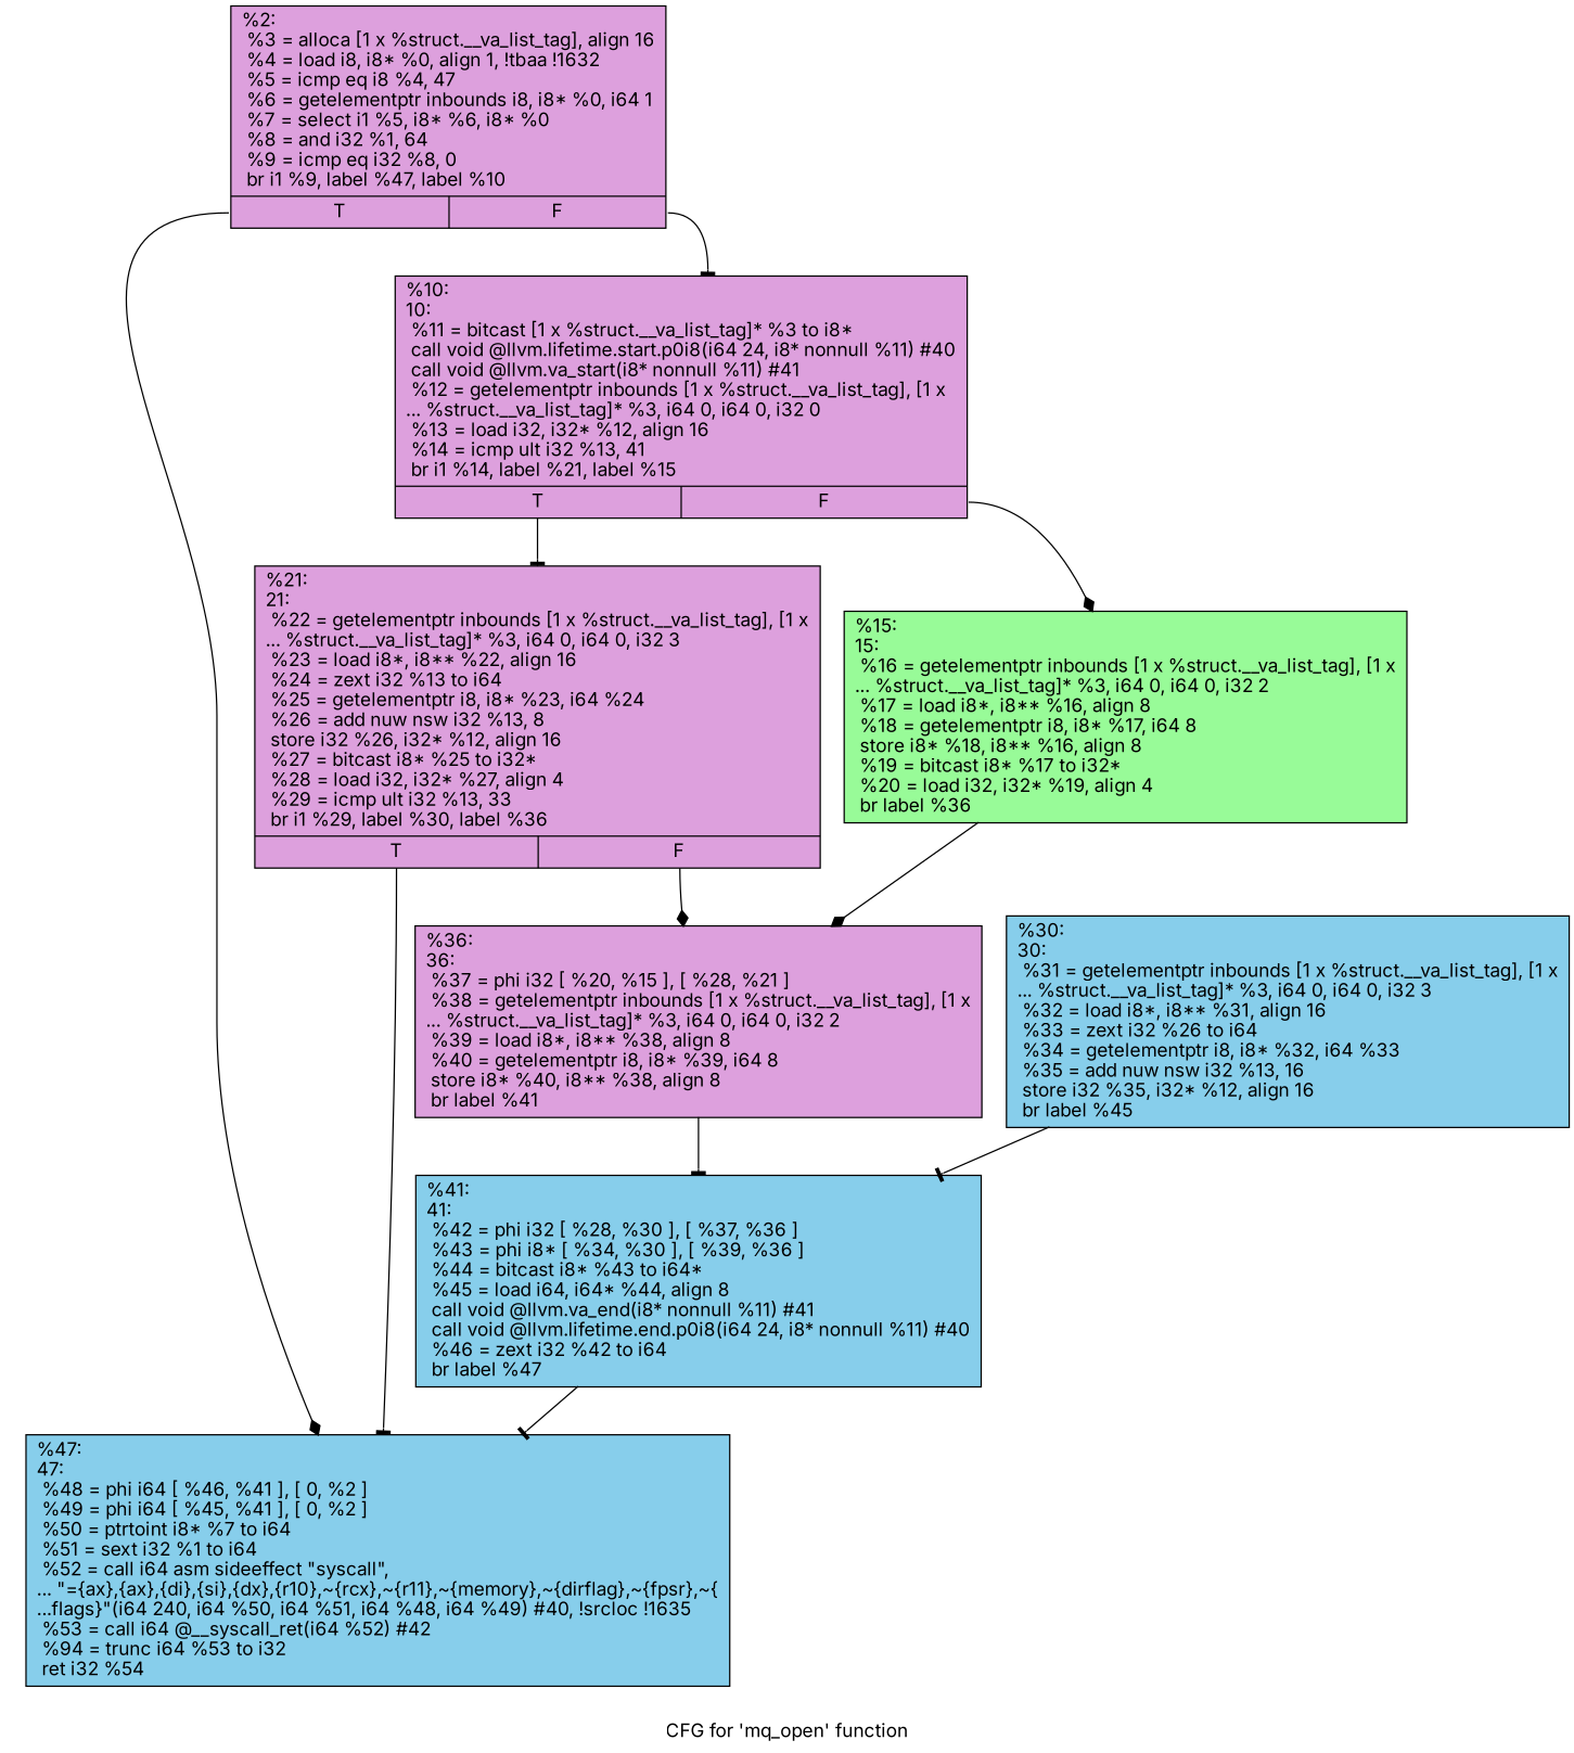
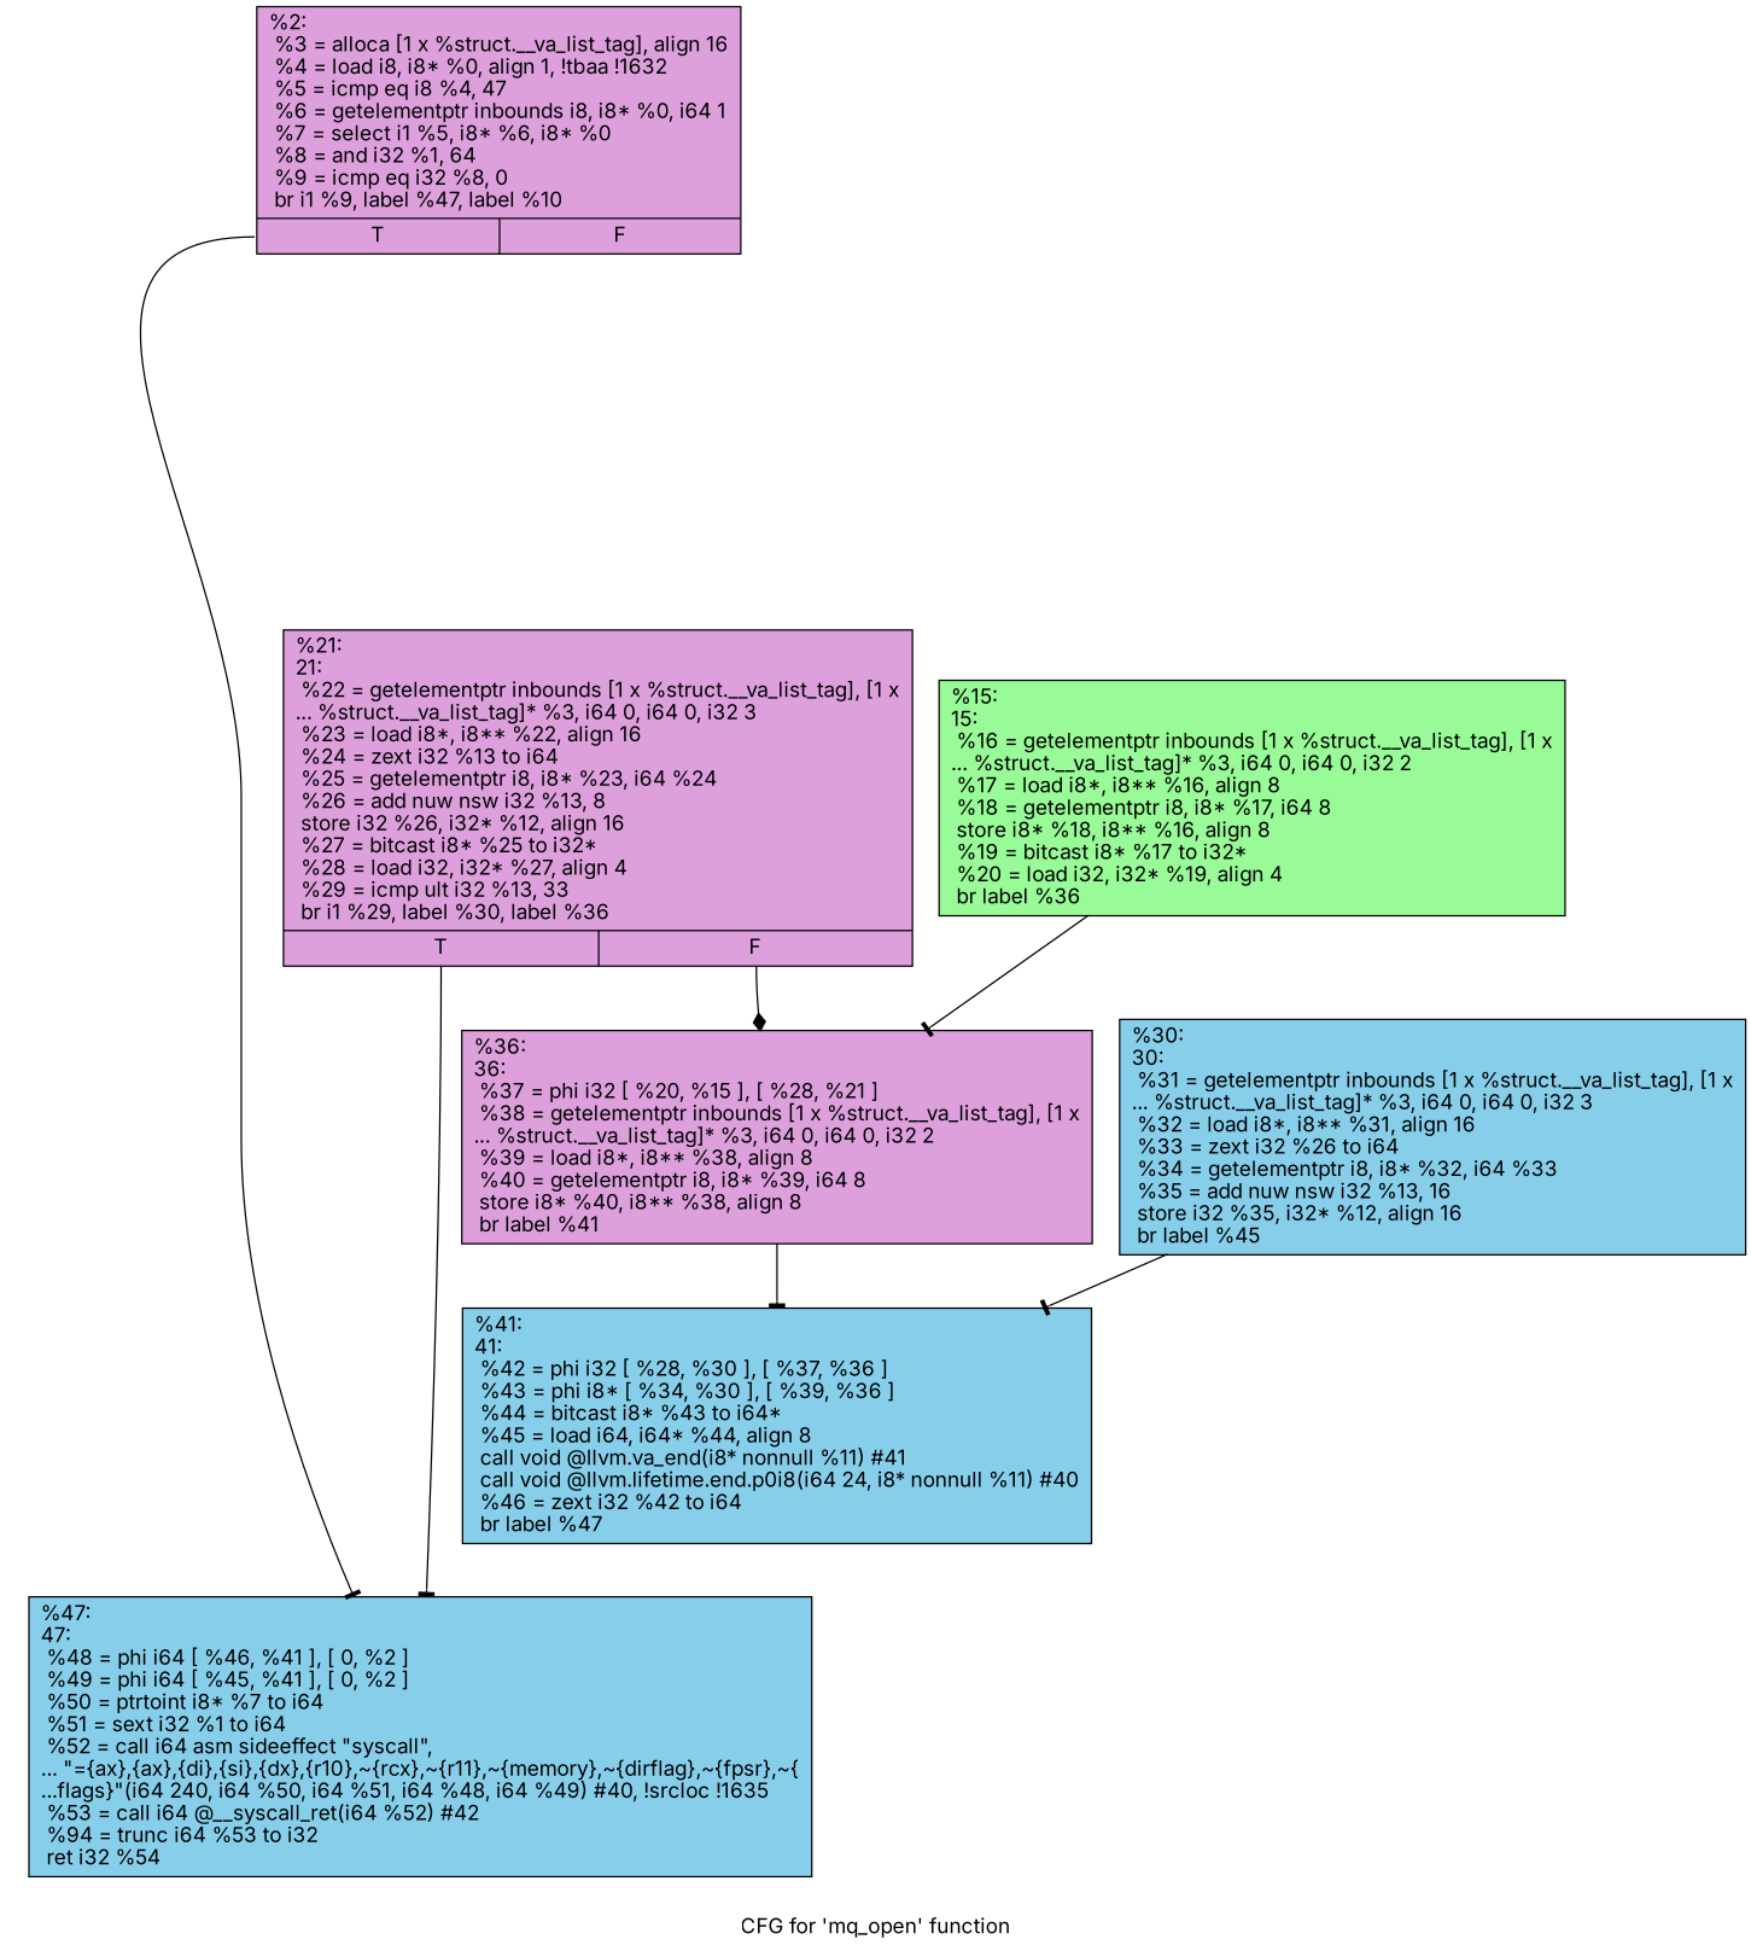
  digraph {
    fontname=Inter
    label="CFG for 'mq_open' function"
    node [fillcolor=plum fontname=Inter shape=record style=filled]
    edge [arrowhead=tee fontname=Inter]
    n1 [label="{%2:\l  %3 = alloca [1 x %struct.__va_list_tag], align 16\l  %4 = load i8, i8* %0, align 1, !tbaa !1632\l  %5 = icmp eq i8 %4, 47\l  %6 = getelementptr inbounds i8, i8* %0, i64 1\l  %7 = select i1 %5, i8* %6, i8* %0\l  %8 = and i32 %1, 64\l  %9 = icmp eq i32 %8, 0\l  br i1 %9, label %47, label %10\l|{<s0>T|<s1>F}}"]
    n2 [fillcolor=skyblue label="{%47:\l47:                                               \l  %48 = phi i64 [ %46, %41 ], [ 0, %2 ]\l  %49 = phi i64 [ %45, %41 ], [ 0, %2 ]\l  %50 = ptrtoint i8* %7 to i64\l  %51 = sext i32 %1 to i64\l  %52 = call i64 asm sideeffect \"syscall\",\l... \"=\{ax\},\{ax\},\{di\},\{si\},\{dx\},\{r10\},~\{rcx\},~\{r11\},~\{memory\},~\{dirflag\},~\{fpsr\},~\{\l...flags\}\"(i64 240, i64 %50, i64 %51, i64 %48, i64 %49) #40, !srcloc !1635\l  %53 = call i64 @__syscall_ret(i64 %52) #42\l  %94 = trunc i64 %53 to i32\l  ret i32 %54\l}"]
-   n3 [label="{%10:\l10:                                               \l  %11 = bitcast [1 x %struct.__va_list_tag]* %3 to i8*\l  call void @llvm.lifetime.start.p0i8(i64 24, i8* nonnull %11) #40\l  call void @llvm.va_start(i8* nonnull %11) #41\l  %12 = getelementptr inbounds [1 x %struct.__va_list_tag], [1 x\l... %struct.__va_list_tag]* %3, i64 0, i64 0, i32 0\l  %13 = load i32, i32* %12, align 16\l  %14 = icmp ult i32 %13, 41\l  br i1 %14, label %21, label %15\l|{<s0>T|<s1>F}}"]
    n4 [label="{%21:\l21:                                               \l  %22 = getelementptr inbounds [1 x %struct.__va_list_tag], [1 x\l... %struct.__va_list_tag]* %3, i64 0, i64 0, i32 3\l  %23 = load i8*, i8** %22, align 16\l  %24 = zext i32 %13 to i64\l  %25 = getelementptr i8, i8* %23, i64 %24\l  %26 = add nuw nsw i32 %13, 8\l  store i32 %26, i32* %12, align 16\l  %27 = bitcast i8* %25 to i32*\l  %28 = load i32, i32* %27, align 4\l  %29 = icmp ult i32 %13, 33\l  br i1 %29, label %30, label %36\l|{<s0>T|<s1>F}}"]
    n5 [fillcolor=palegreen label="{%15:\l15:                                               \l  %16 = getelementptr inbounds [1 x %struct.__va_list_tag], [1 x\l... %struct.__va_list_tag]* %3, i64 0, i64 0, i32 2\l  %17 = load i8*, i8** %16, align 8\l  %18 = getelementptr i8, i8* %17, i64 8\l  store i8* %18, i8** %16, align 8\l  %19 = bitcast i8* %17 to i32*\l  %20 = load i32, i32* %19, align 4\l  br label %36\l}"]
    n6 [label="{%36:\l36:                                               \l  %37 = phi i32 [ %20, %15 ], [ %28, %21 ]\l  %38 = getelementptr inbounds [1 x %struct.__va_list_tag], [1 x\l... %struct.__va_list_tag]* %3, i64 0, i64 0, i32 2\l  %39 = load i8*, i8** %38, align 8\l  %40 = getelementptr i8, i8* %39, i64 8\l  store i8* %40, i8** %38, align 8\l  br label %41\l}"]
    n7 [fillcolor=skyblue label="{%41:\l41:                                               \l  %42 = phi i32 [ %28, %30 ], [ %37, %36 ]\l  %43 = phi i8* [ %34, %30 ], [ %39, %36 ]\l  %44 = bitcast i8* %43 to i64*\l  %45 = load i64, i64* %44, align 8\l  call void @llvm.va_end(i8* nonnull %11) #41\l  call void @llvm.lifetime.end.p0i8(i64 24, i8* nonnull %11) #40\l  %46 = zext i32 %42 to i64\l  br label %47\l}"]
    n8 [fillcolor=skyblue label="{%30:\l30:                                               \l  %31 = getelementptr inbounds [1 x %struct.__va_list_tag], [1 x\l... %struct.__va_list_tag]* %3, i64 0, i64 0, i32 3\l  %32 = load i8*, i8** %31, align 16\l  %33 = zext i32 %26 to i64\l  %34 = getelementptr i8, i8* %32, i64 %33\l  %35 = add nuw nsw i32 %13, 16\l  store i32 %35, i32* %12, align 16\l  br label %45\l}"]
-   n1 -> n2 [arrowhead=diamond tailport=s0]
-   n1 -> n3 [tailport=s1]
-   n3 -> n4 [tailport=s0]
-   n3 -> n5 [arrowhead=diamond tailport=s1]
+   n1 -> n2 [tailport=s0]
    n4 -> n2 [tailport=s0]
    n4 -> n6 [arrowhead=diamond tailport=s1]
-   n5 -> n6 [arrowhead=diamond]
+   n5 -> n6
    n6 -> n7
-   n7 -> n2
    n8 -> n7
  }
